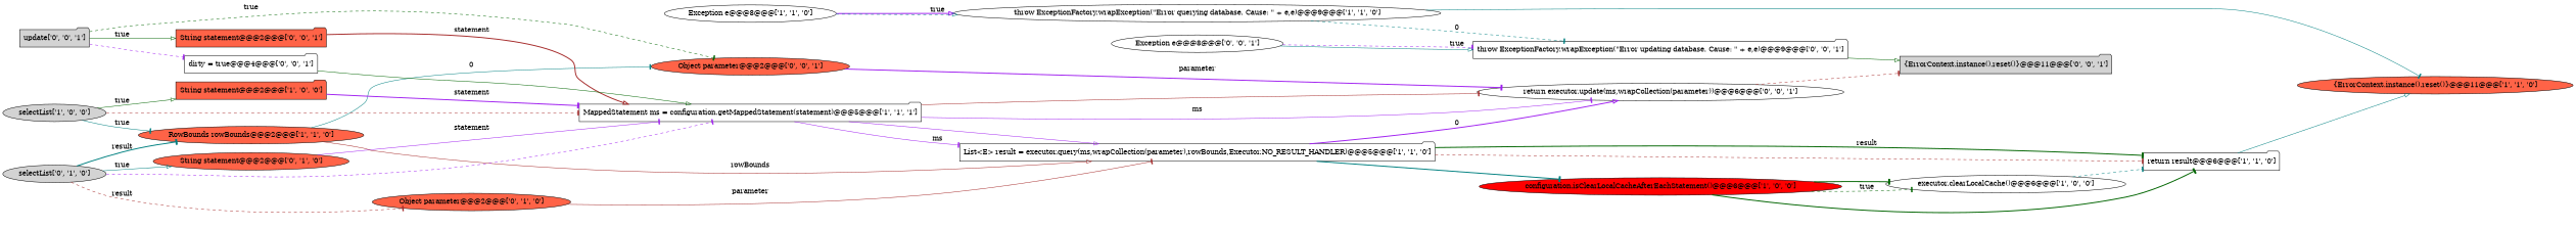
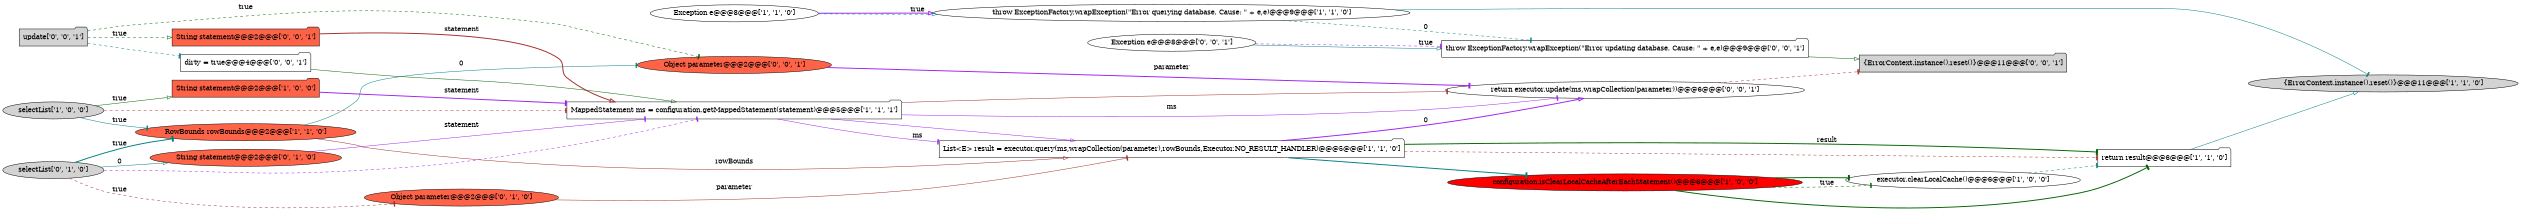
  digraph {
    rankdir=LR
    node [fillcolor=white shape=ellipse style=filled]
    edge [arrowhead=tee color=teal style=solid]
    n1 [fillcolor=tomato label="String statement@@@2@@@['0', '1', '0']"]
    n2 [label="MappedStatement ms = configuration.getMappedStatement(statement)@@@5@@@['1', '1', '1']" shape=folder]
    n3 [label="List<E> result = executor.query(ms,wrapCollection(parameter),rowBounds,Executor.NO_RESULT_HANDLER)@@@5@@@['1', '1', '0']" shape=folder]
    n4 [label="return executor.update(ms,wrapCollection(parameter))@@@6@@@['0', '0', '1']"]
    n5 [fillcolor=tomato label="RowBounds rowBounds@@@2@@@['1', '1', '0']"]
    n6 [fillcolor=tomato label="Object parameter@@@2@@@['0', '0', '1']"]
    n7 [label="return result@@@6@@@['1', '1', '0']" shape=folder]
    n8 [fillcolor=red label="configuration.isClearLocalCacheAfterEachStatement()@@@6@@@['1', '0', '0']"]
    n9 [fillcolor=tomato label="String statement@@@2@@@['1', '0', '0']" shape=folder]
    n10 [fillcolor=lightgray label="{ErrorContext.instance().reset()}@@@11@@@['0', '0', '1']" shape=folder]
    n11 [fillcolor=tomato label="Object parameter@@@2@@@['0', '1', '0']"]
    n12 [label="throw ExceptionFactory.wrapException(\"Error updating database. Cause: \" + e,e)@@@9@@@['0', '0', '1']" shape=folder]
    n13 [fillcolor=tomato label="String statement@@@2@@@['0', '0', '1']" shape=folder]
    n14 [fillcolor=lightgray label="selectList['0', '1', '0']"]
    n15 [fillcolor=lightgray label="selectList['1', '0', '0']"]
-   n16 [fillcolor=tomato label="{ErrorContext.instance().reset()}@@@11@@@['1', '1', '0']"]
+   n16 [fillcolor=lightgray label="{ErrorContext.instance().reset()}@@@11@@@['1', '1', '0']"]
    n17 [label="executor.clearLocalCache()@@@6@@@['1', '0', '0']"]
    n18 [label="Exception e@@@8@@@['0', '0', '1']"]
    n19 [label="Exception e@@@8@@@['1', '1', '0']"]
    n20 [label="throw ExceptionFactory.wrapException(\"Error querying database. Cause: \" + e,e)@@@9@@@['1', '1', '0']"]
    n21 [label="dirty = true@@@4@@@['0', '0', '1']" shape=folder]
    n22 [fillcolor=lightgray label="update['0', '0', '1']" shape=folder]
    n1 -> n2 [color=purple label=statement]
    n2 -> n3 [color=purple label=ms]
    n2 -> n3 [arrowhead=onormal color=purple]
    n2 -> n4 [color=brown]
    n2 -> n4 [color=purple label=ms]
    n3 -> n4 [arrowhead=onormal color=purple label=0 style=bold]
    n3 -> n7 [color=darkgreen label=result style=bold]
    n3 -> n7 [color=brown style=dashed]
    n3 -> n8 [style=bold]
    n4 -> n10 [color=brown style=dashed]
    n5 -> n3 [arrowhead=onormal color=brown label=rowBounds]
    n5 -> n6 [label=0]
    n6 -> n4 [color=purple label=parameter style=bold]
    n7 -> n16 [arrowhead=onormal]
    n8 -> n7 [color=darkgreen style=bold]
    n8 -> n17 [color=darkgreen style=bold]
    n8 -> n17 [color=darkgreen label=true style=dashed]
    n9 -> n2 [color=purple label=statement style=bold]
    n11 -> n3 [color=brown label=parameter]
    n12 -> n10 [arrowhead=onormal color=darkgreen]
    n13 -> n2 [arrowhead=onormal color=brown label=statement style=bold]
-   n14 -> n1 [arrowhead=onormal label=true]
+   n14 -> n1 [arrowhead=onormal label=0]
    n14 -> n2 [color=purple style=dashed]
-   n14 -> n5 [label=result style=bold]
-   n14 -> n11 [color=brown label=result style=dashed]
+   n14 -> n5 [label=true style=bold]
+   n14 -> n11 [color=brown label=true style=dashed]
    n15 -> n2 [color=brown style=dashed]
    n15 -> n5 [label=true]
    n15 -> n9 [arrowhead=onormal color=darkgreen label=true]
    n17 -> n7 [style=dashed]
    n18 -> n12 [color=purple label=true style=dashed]
    n18 -> n12 [arrowhead=onormal]
    n19 -> n20 [arrowhead=onormal color=purple label=true style=bold]
    n19 -> n20 [arrowhead=onormal style=dashed]
    n20 -> n12 [label=0 style=dashed]
    n20 -> n16
    n21 -> n2 [arrowhead=onormal color=darkgreen]
    n22 -> n6 [color=darkgreen label=true style=dashed]
-   n22 -> n13 [arrowhead=onormal color=darkgreen label=true]
-   n22 -> n21 [color=purple style=dashed]
+   n22 -> n13 [arrowhead=onormal color=darkgreen label=true style=dashed]
+   n22 -> n21 [style=dashed]
  }
